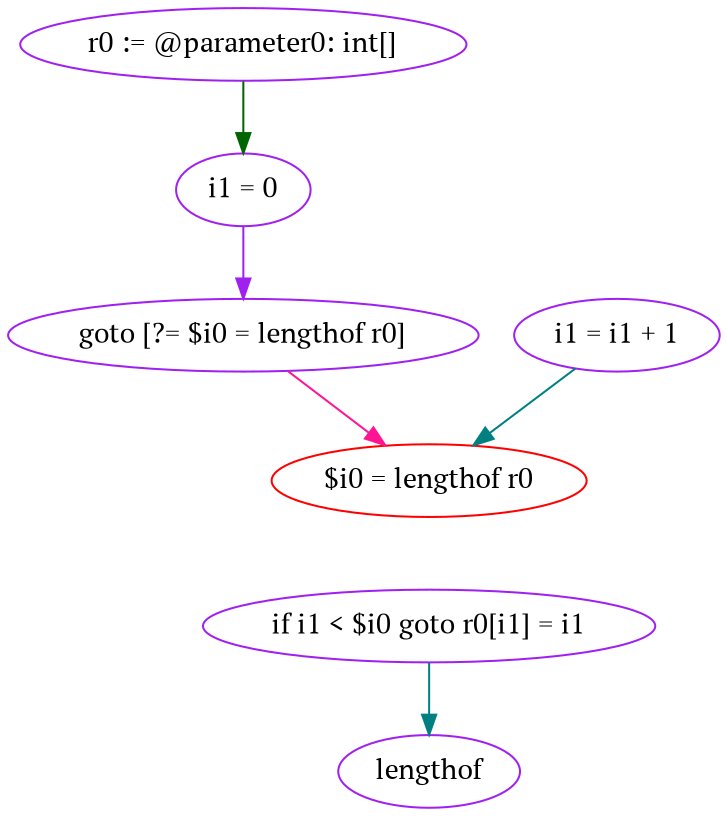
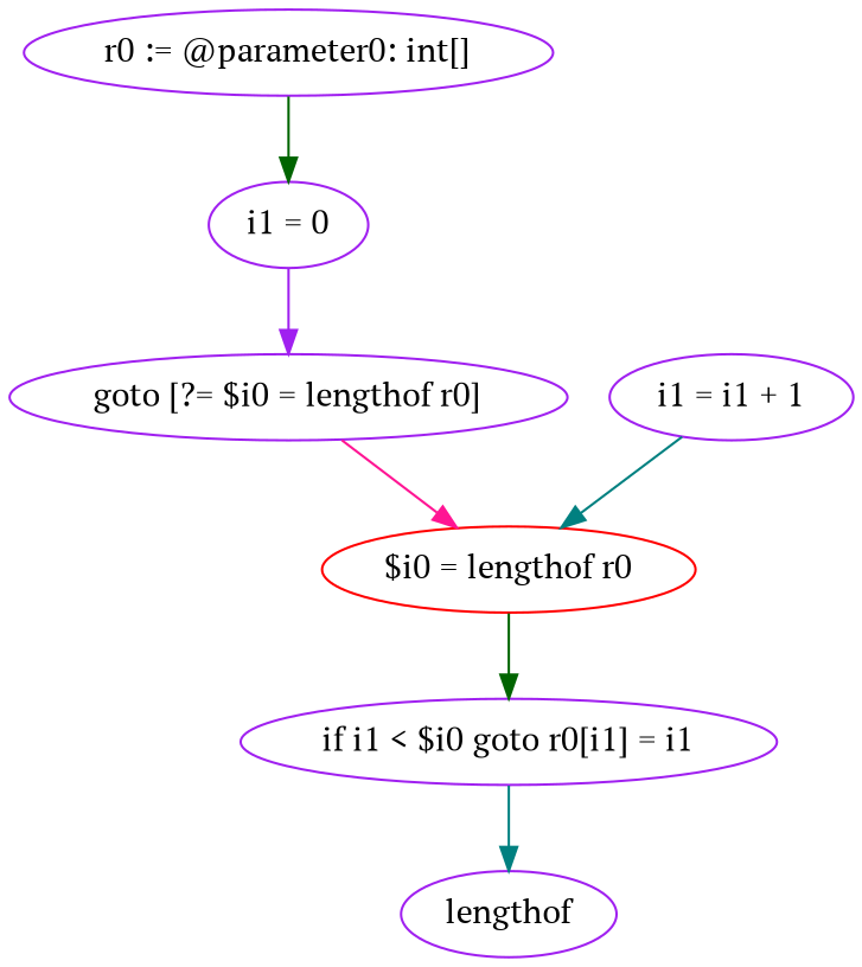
  digraph {
    fontname="PT Serif"
    node [color=purple fontname="PT Serif"]
    edge [color=darkgreen fontname="PT Serif"]
    "r0 := @parameter0: int[]"
    "i1 = 0"
    "goto [?= $i0 = lengthof r0]"
    "$i0 = lengthof r0" [color=red]
    "if i1 < $i0 goto r0[i1] = i1"
    "i1 = i1 + 1"
    n7 [label=lengthof]
    "r0 := @parameter0: int[]" -> "i1 = 0"
    "i1 = 0" -> "goto [?= $i0 = lengthof r0]" [color=purple]
    "goto [?= $i0 = lengthof r0]" -> "$i0 = lengthof r0" [color=deeppink]
+   "$i0 = lengthof r0" -> "if i1 < $i0 goto r0[i1] = i1"
    "if i1 < $i0 goto r0[i1] = i1" -> n7 [color=teal]
    "i1 = i1 + 1" -> "$i0 = lengthof r0" [color=teal]
  }
